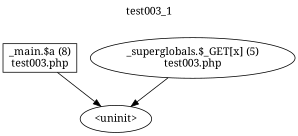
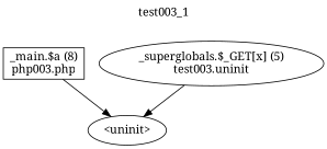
  digraph {
    fontname="Noto Serif"
    label=test003_1
    labelloc=t
    node [fontname="Noto Serif" shape=ellipse]
    edge [fontname="Noto Serif"]
-   n1 [label="_main.$a (8)\ntest003.php" shape=box]
+   n1 [label="_main.$a (8)\nphp003.php" shape=box]
    n2 [label="<uninit>"]
-   n3 [label="_superglobals.$_GET[x] (5)\ntest003.php"]
+   n3 [label="_superglobals.$_GET[x] (5)\ntest003.uninit"]
    n1 -> n2
    n3 -> n2
  }
